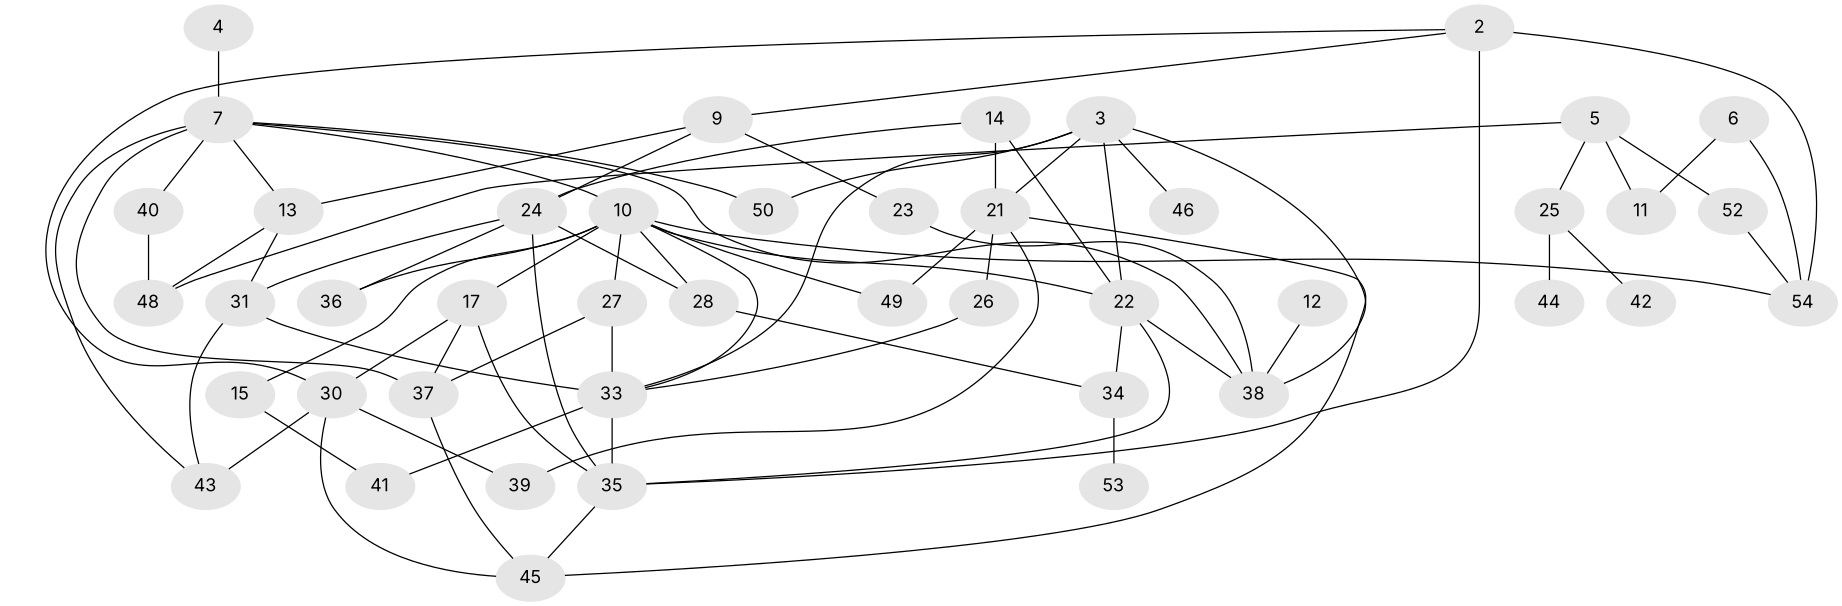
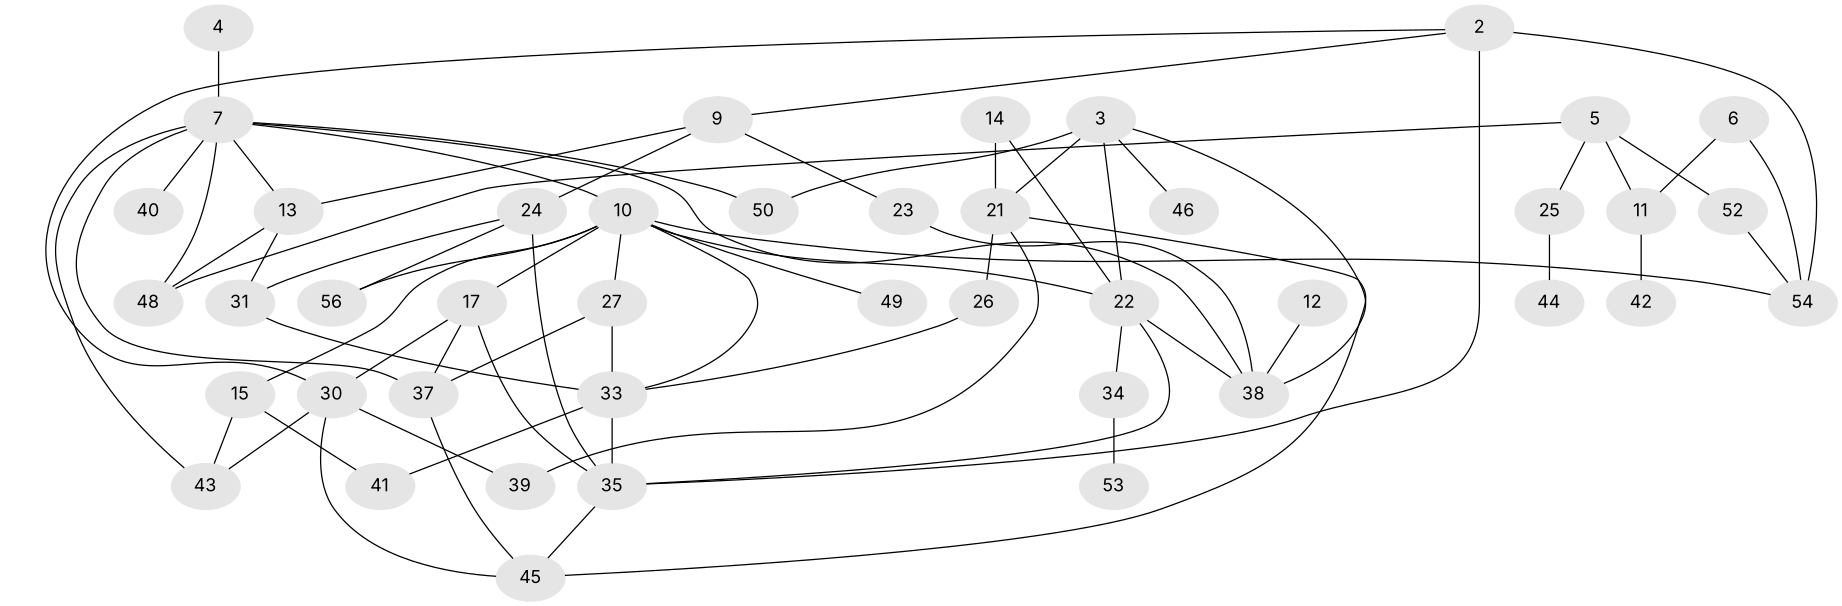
  graph {
    fontname=Inter
    node [color=gray90 fontname=Inter style=filled]
    edge [fontname=Inter weight=1.0]
    2
    9
    30
    35
    54
    13
    23
    24
    43
    39
    45
    3
    21
    22
    33
    38
    46
    50
    49
    26
    34
    41
    4
    7
    48
    10
    37
    40
    53
    5
    11
    25
    52
    42
    44
    6
    15
    17
    27
-   28
-   36
+   36 [label=56]
    31
    12
    14
    2 -- 9
    2 -- 30
    2 -- 35
    2 -- 54 [weight=2.0]
    9 -- 13
    9 -- 23
    9 -- 24
    30 -- 43
    30 -- 39
    30 -- 45
    35 -- 45
    13 -- 48
    13 -- 31
    23 -- 38
    24 -- 35
-   24 -- 28
    24 -- 36
    24 -- 31 [weight=2.0]
    3 -- 21
    3 -- 22
-   3 -- 33
    3 -- 38
    3 -- 46
    3 -- 50
    21 -- 39
    21 -- 45
-   21 -- 49
    21 -- 26 [weight=2.0]
    22 -- 35
    22 -- 38
    22 -- 34
    33 -- 35 [weight=2.0]
    33 -- 41
    26 -- 33
    34 -- 53
    4 -- 7
    7 -- 13
    7 -- 43
    7 -- 38
    7 -- 50
-   40 -- 48 [weight=2.0]
+   7 -- 48 [weight=2.0]
    7 -- 10
    7 -- 37
    7 -- 40
    10 -- 54
    10 -- 22
    10 -- 33
    10 -- 49
    10 -- 15
    10 -- 17
    10 -- 27
-   10 -- 28
    10 -- 36
    37 -- 45
    5 -- 48
    5 -- 11
    5 -- 25
    5 -- 52
-   25 -- 42
+   11 -- 42
    25 -- 44 [weight=2.0]
    52 -- 54
    6 -- 54
    6 -- 11
-   31 -- 43
+   15 -- 43
    15 -- 41
    17 -- 30
    17 -- 35 [weight=2.0]
    17 -- 37
    27 -- 33
    27 -- 37
-   28 -- 34
    31 -- 33 [weight=3.0]
    12 -- 38
-   14 -- 24
    14 -- 21
    14 -- 22
  }
